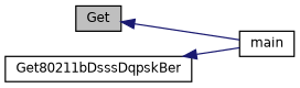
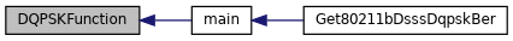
  digraph {
    rankdir=LR
    node [color=black fillcolor=white fontname=Helvetica fontsize=10 shape=record style=filled]
    edge [color=midnightblue dir=back fontname=Helvetica fontsize=10 labelfontname=Helvetica labelfontsize=10 style=solid]
-   n1 [fillcolor=grey75 fontcolor=black height=0.2 label=Get width=0.4]
+   n1 [fillcolor=grey75 fontcolor=black height=0.2 label=DQPSKFunction width=0.4]
    n2 [height=0.2 label=main width=0.4]
    n3 [height=0.2 label=Get80211bDsssDqpskBer width=0.4]
    n1 -> n2
-   n3 -> n2
+   n2 -> n3
  }
